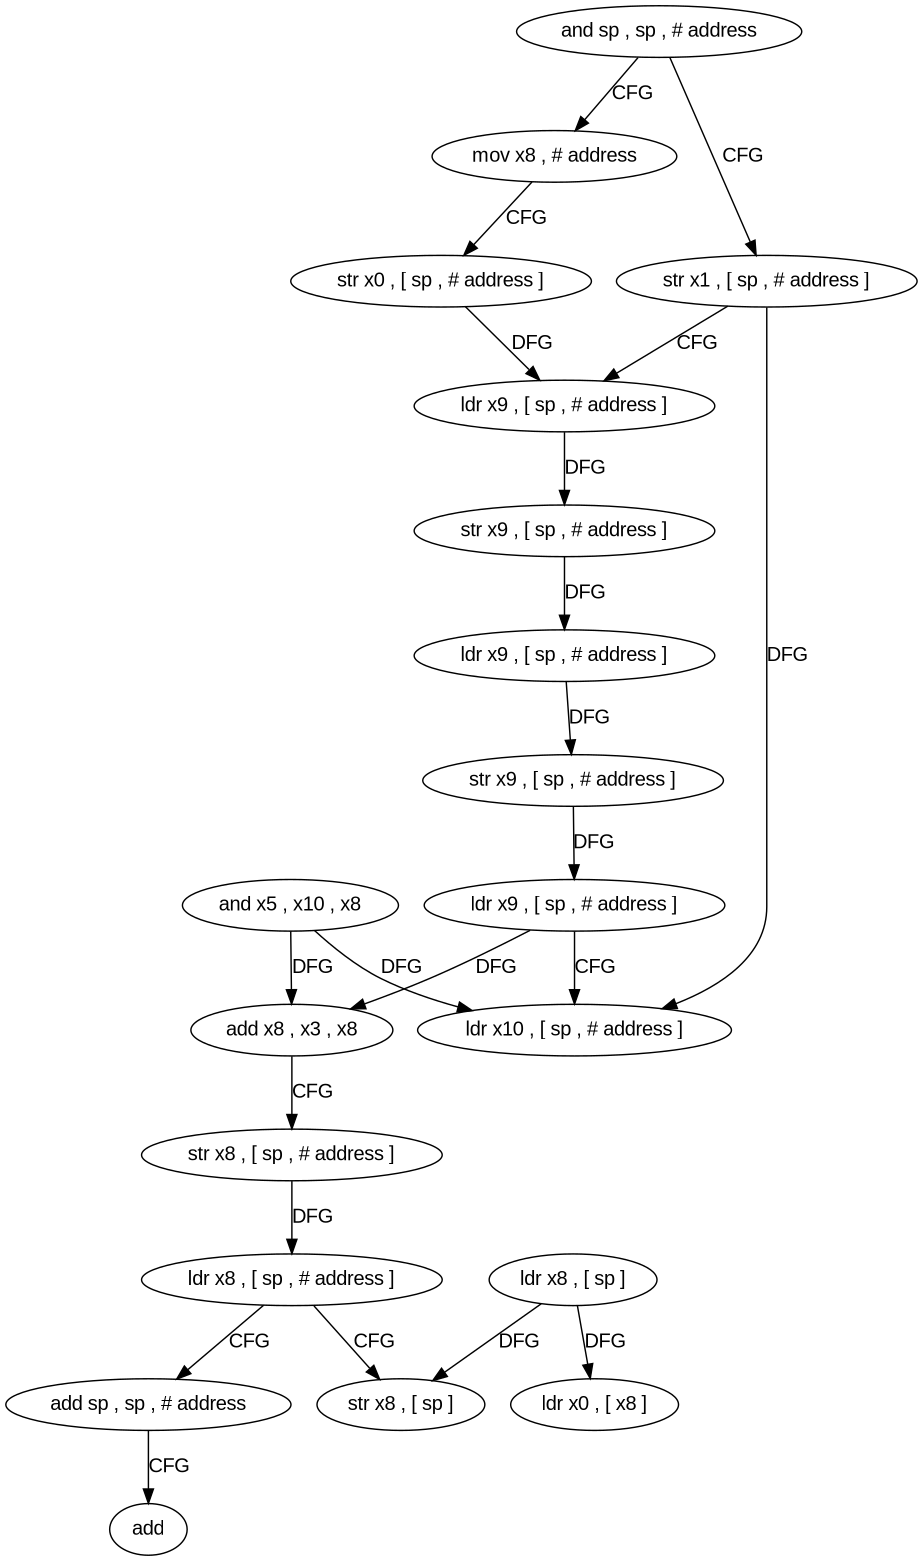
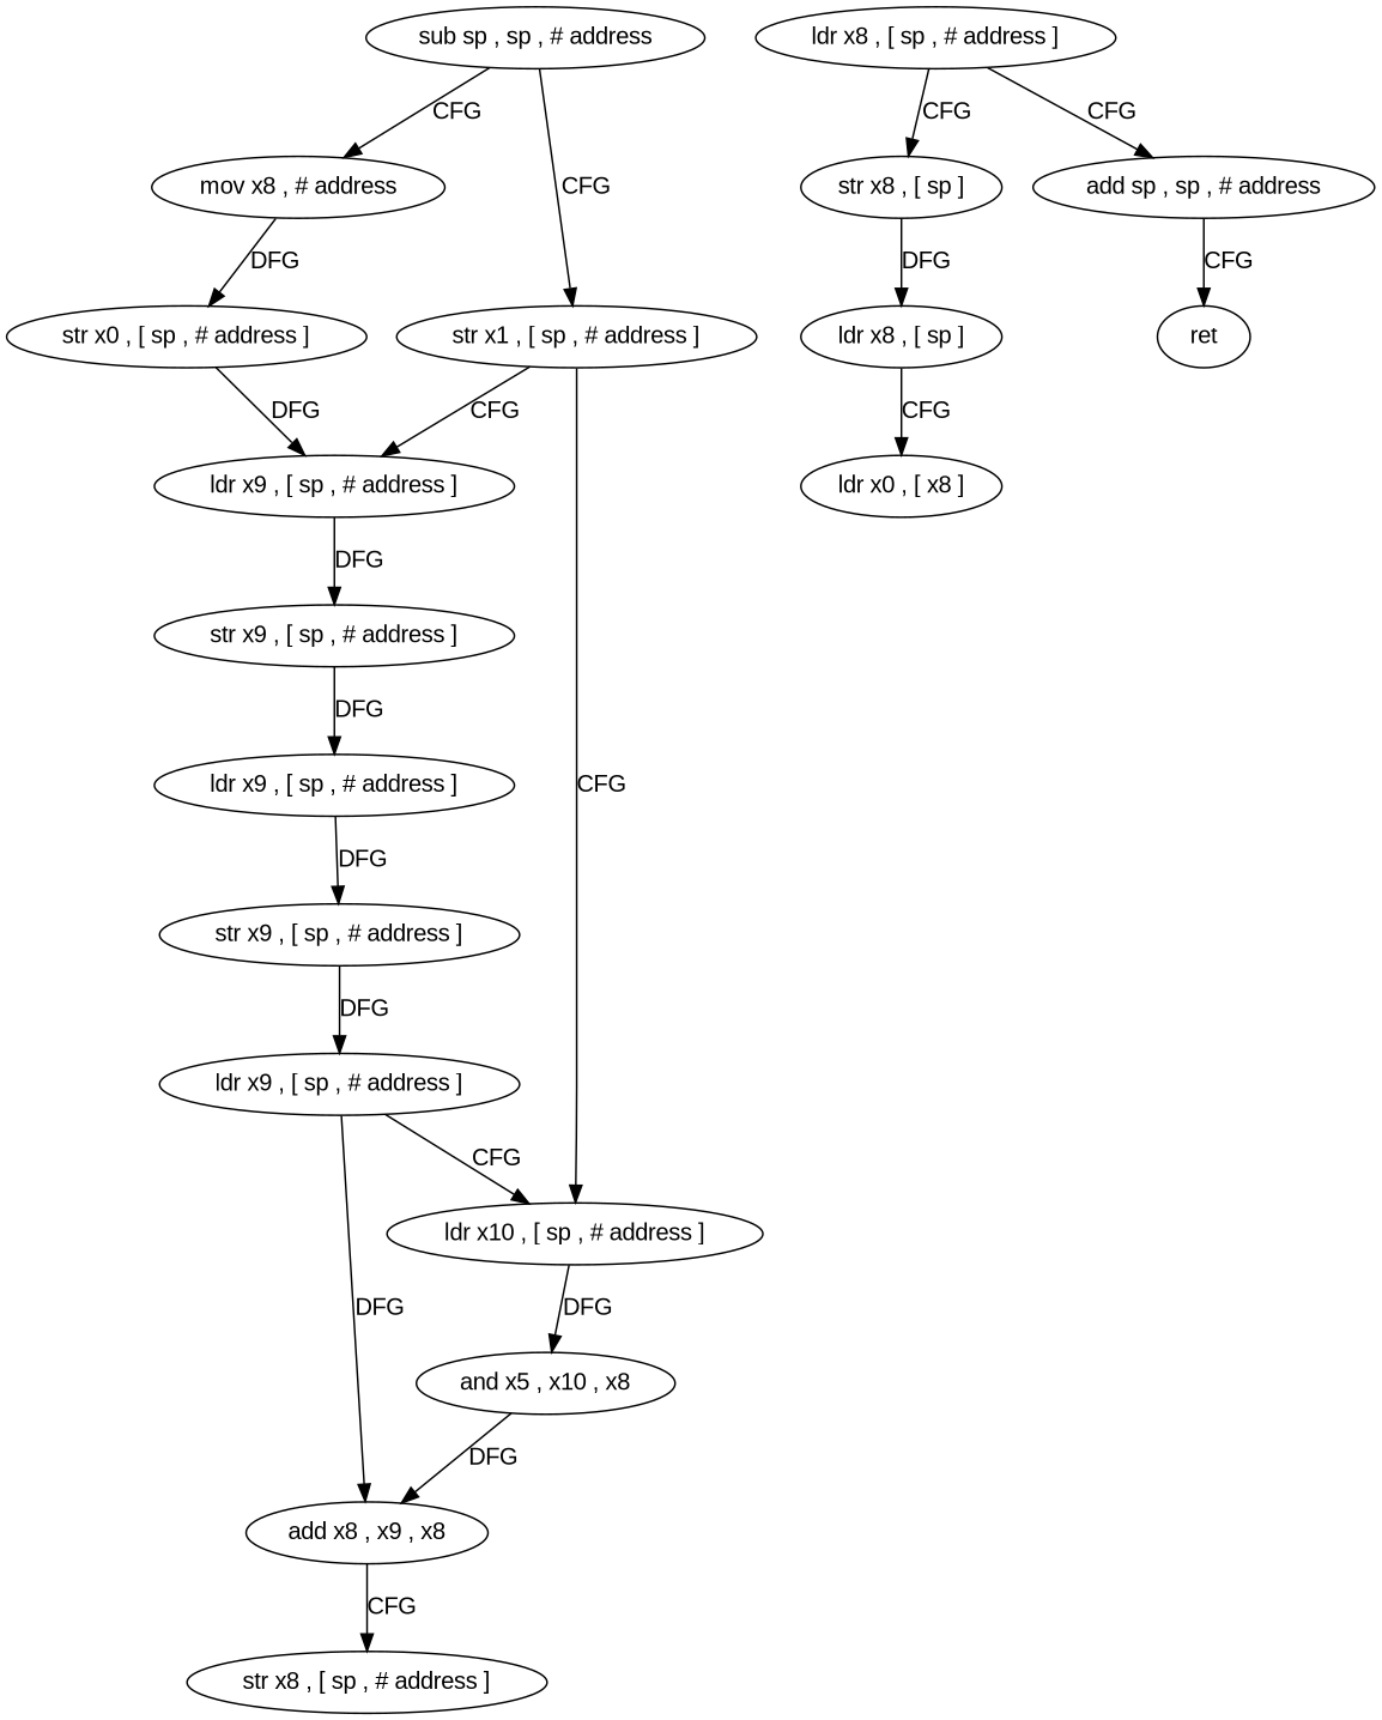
  digraph {
    fontname="Liberation Sans"
    node [fontname="Liberation Sans"]
    edge [fontname="Liberation Sans"]
-   n1 [label="and sp , sp , # address"]
+   n1 [label="sub sp , sp , # address"]
    n2 [label="mov x8 , # address"]
    n3 [label="str x1 , [ sp , # address ]"]
    n4 [label="str x0 , [ sp , # address ]"]
    n5 [label="ldr x9 , [ sp , # address ]"]
    n6 [label="ldr x10 , [ sp , # address ]"]
    n7 [label="str x9 , [ sp , # address ]"]
    n8 [label="and x5 , x10 , x8"]
    n9 [label="ldr x9 , [ sp , # address ]"]
    n10 [label="str x9 , [ sp , # address ]"]
    n11 [label="ldr x9 , [ sp , # address ]"]
-   n12 [label="add x8 , x3 , x8"]
+   n12 [label="add x8 , x9 , x8"]
    n13 [label="str x8 , [ sp , # address ]"]
    n14 [label="ldr x8 , [ sp , # address ]"]
    n15 [label="str x8 , [ sp ]"]
    n16 [label="add sp , sp , # address"]
    n17 [label="ldr x8 , [ sp ]"]
    n18 [label="ldr x0 , [ x8 ]"]
-   n19 [label=add]
+   n19 [label=ret]
    n1 -> n2 [label=CFG]
    n1 -> n3 [label=CFG]
-   n2 -> n4 [label=CFG]
+   n2 -> n4 [label=DFG]
    n3 -> n5 [label=CFG]
-   n3 -> n6 [label=DFG]
+   n3 -> n6 [label=CFG]
    n4 -> n5 [label=DFG]
    n5 -> n7 [label=DFG]
-   n8 -> n6 [label=DFG]
+   n6 -> n8 [label=DFG]
    n7 -> n9 [label=DFG]
    n8 -> n12 [label=DFG]
    n9 -> n10 [label=DFG]
    n10 -> n11 [label=DFG]
    n11 -> n6 [label=CFG]
    n11 -> n12 [label=DFG]
    n12 -> n13 [label=CFG]
-   n13 -> n14 [label=DFG]
    n14 -> n15 [label=CFG]
    n14 -> n16 [label=CFG]
-   n17 -> n15 [label=DFG]
+   n15 -> n17 [label=DFG]
    n16 -> n19 [label=CFG]
-   n17 -> n18 [label=DFG]
+   n17 -> n18 [label=CFG]
  }
